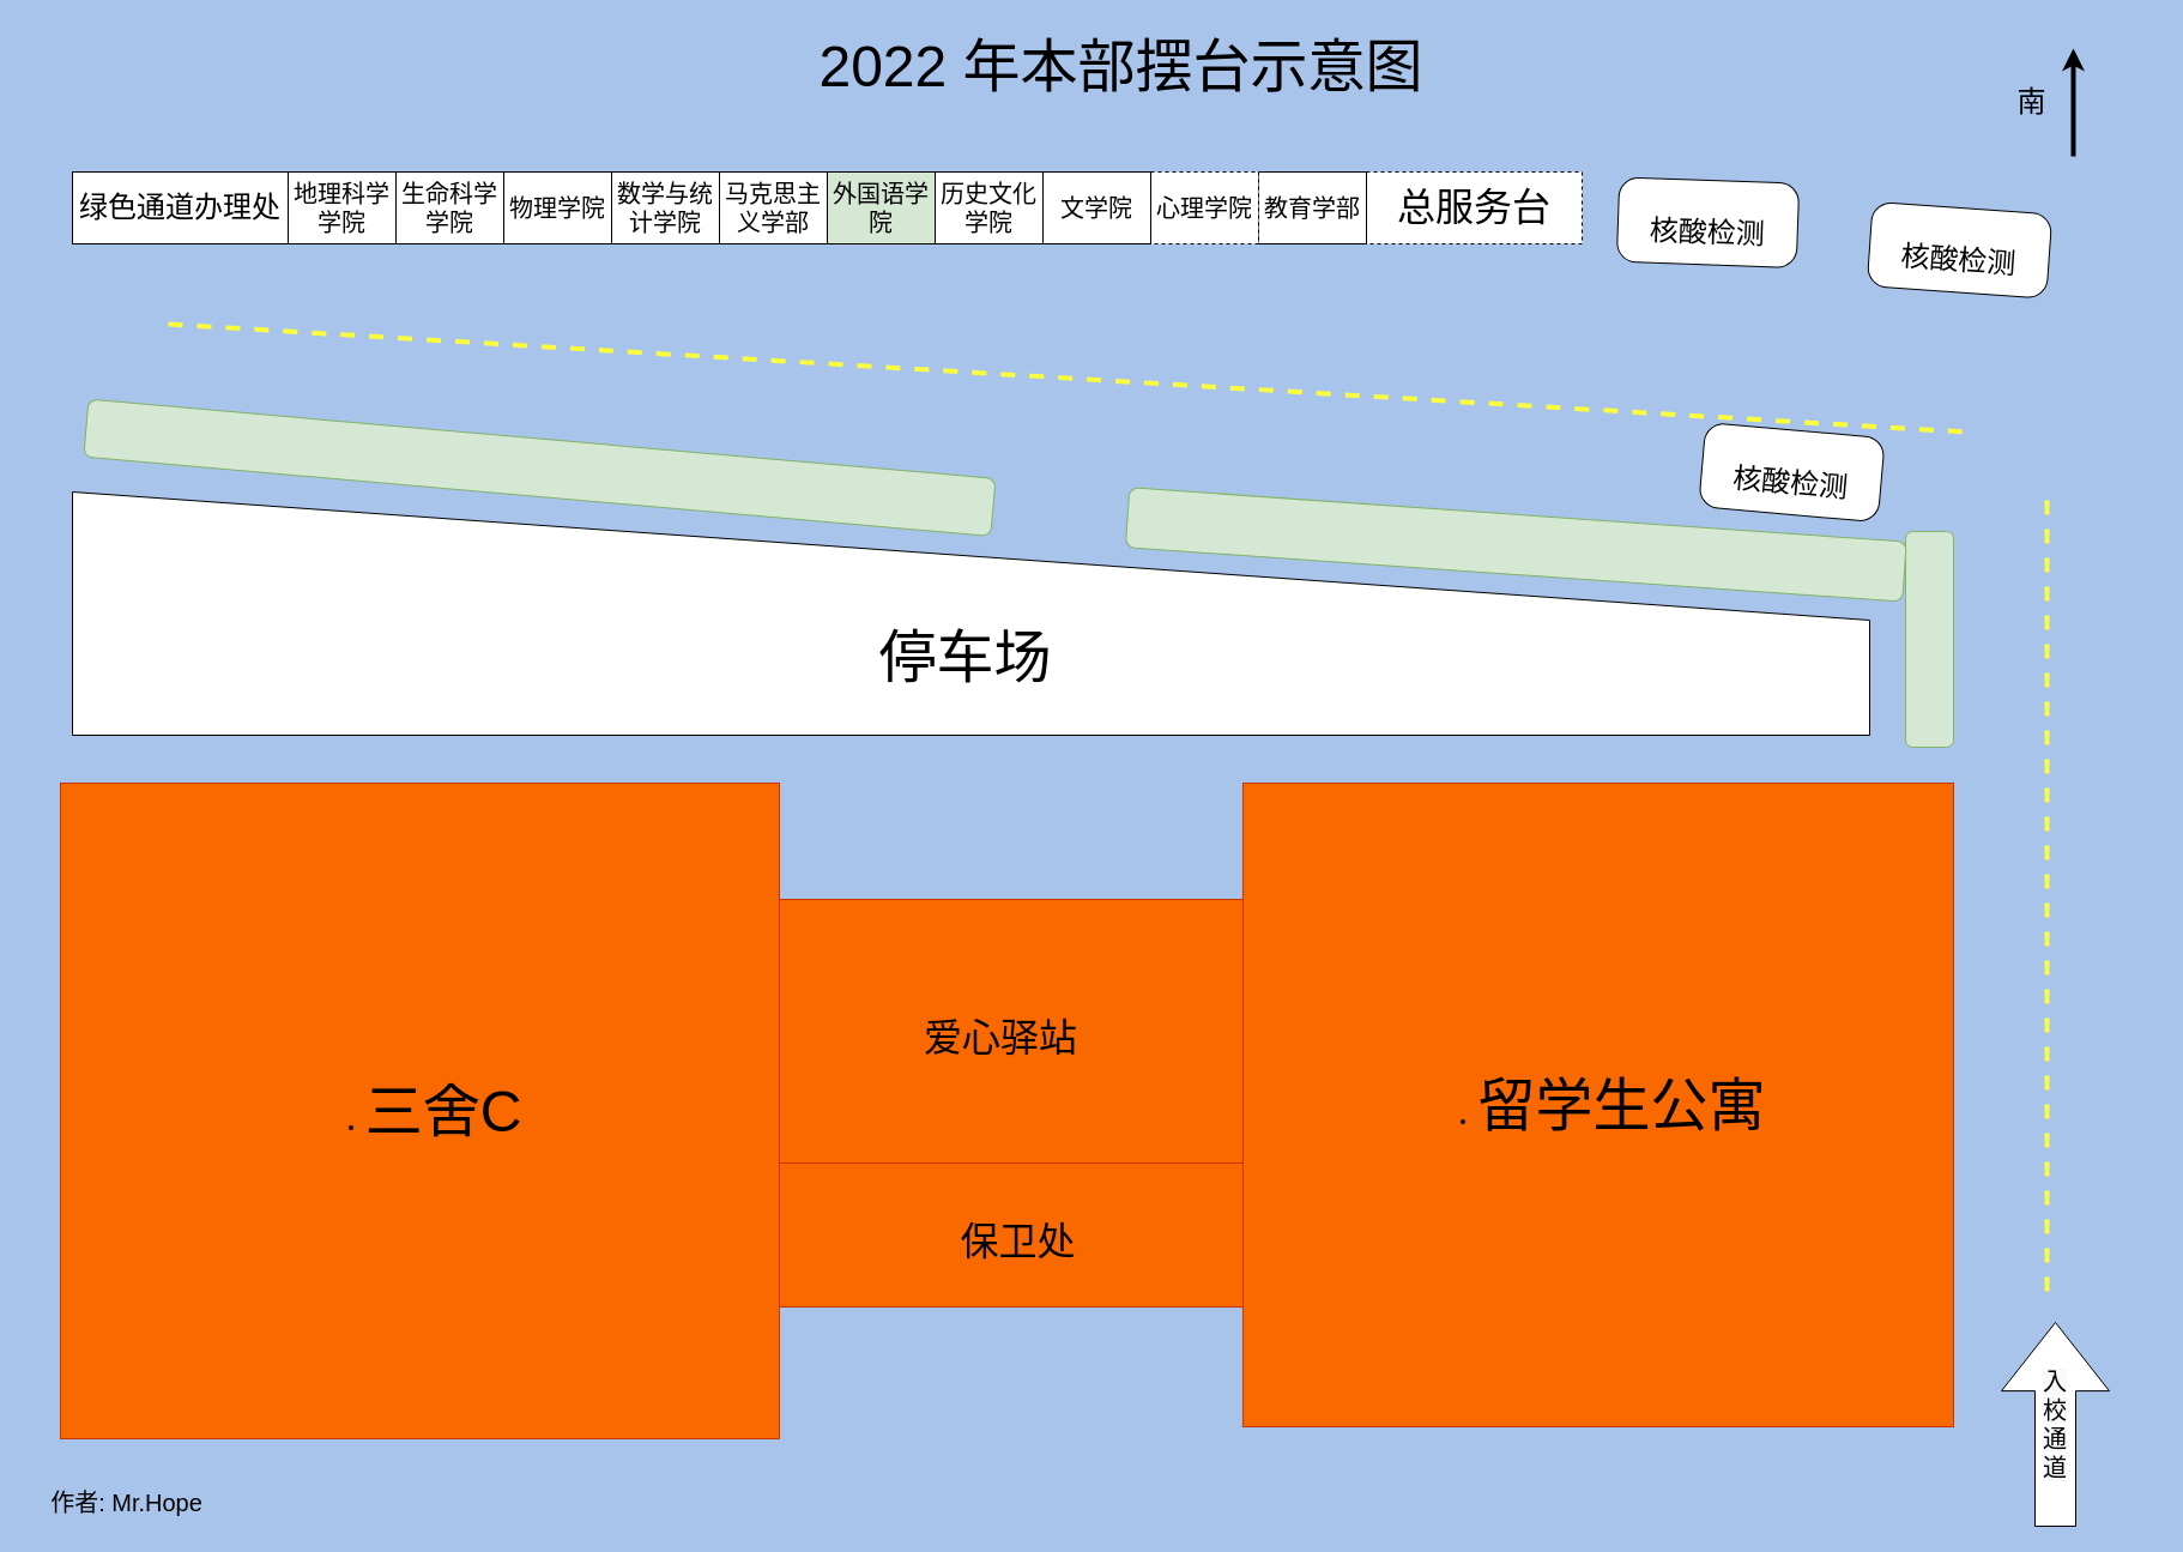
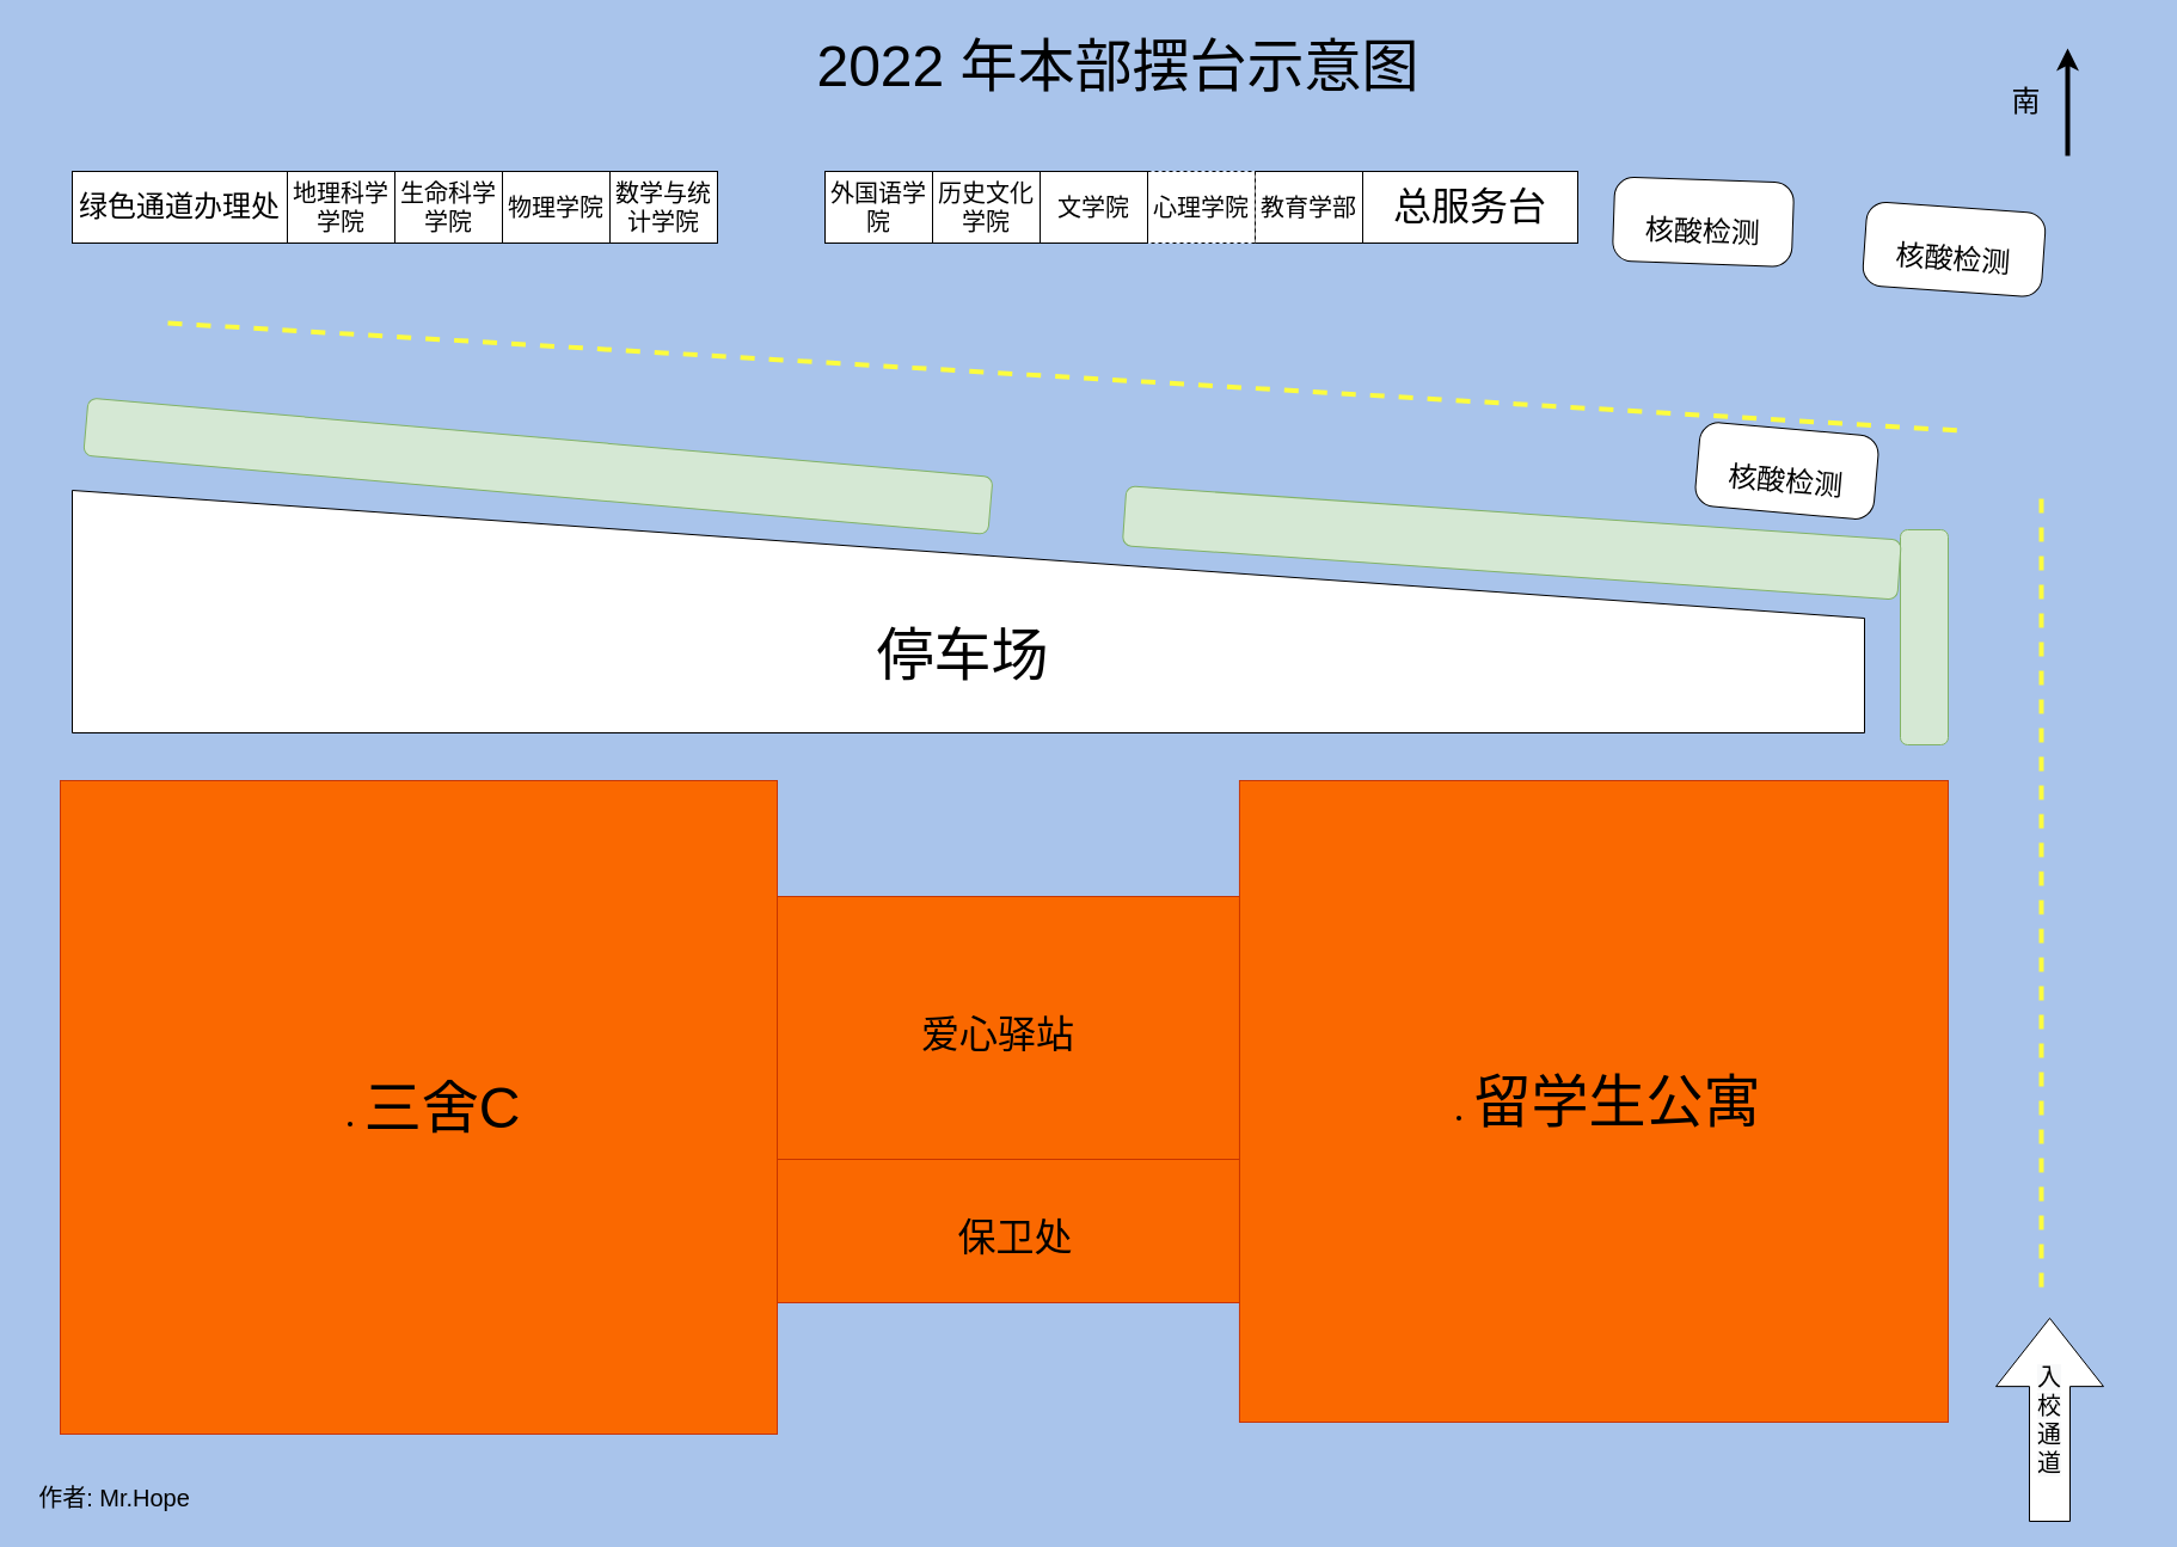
  <mxCell id="0" />
  <mxCell id="1" parent="0" />
  <mxCell id="2" value="&lt;font style=&quot;font-size: 32px;&quot;&gt;保卫处&lt;/font&gt;" style="rounded=0;whiteSpace=wrap;html=1;fontSize=48;fillColor=#fa6800;fontColor=#000000;strokeColor=#C73500;" vertex="1" parent="1"><mxGeometry x="647.5" y="970" width="402.5" height="120" as="geometry" /></mxCell>
  <mxCell id="3" value="&lt;font style=&quot;font-size: 32px;&quot;&gt;爱心驿站&lt;/font&gt;" style="rounded=0;whiteSpace=wrap;html=1;fontSize=48;fillColor=#fa6800;fontColor=#000000;strokeColor=#C73500;" vertex="1" parent="1"><mxGeometry x="620" y="750" width="430" height="220" as="geometry" /></mxCell>
  <mxCell id="4" value="&lt;ul&gt;&lt;li&gt;&lt;font style=&quot;font-size: 48px;&quot;&gt;留学生公寓&lt;/font&gt;&lt;/li&gt;&lt;/ul&gt;" style="rounded=0;whiteSpace=wrap;html=1;fillColor=#fa6800;fontColor=#000000;strokeColor=#C73500;" vertex="1" parent="1"><mxGeometry x="1036.94" y="653" width="593.06" height="537" as="geometry" /></mxCell>
  <mxCell id="5" value="&lt;ul&gt;&lt;li&gt;&lt;font style=&quot;font-size: 48px;&quot;&gt;三舍C&lt;/font&gt;&lt;/li&gt;&lt;/ul&gt;" style="rounded=0;whiteSpace=wrap;html=1;fillColor=#fa6800;fontColor=#000000;strokeColor=#C73500;" vertex="1" parent="1"><mxGeometry x="50" y="653" width="600" height="547" as="geometry" /></mxCell>
- <mxCell id="6" value="总服务台" style="rounded=0;whiteSpace=wrap;html=1;fontSize=32;dashed=1;" vertex="1" parent="1"><mxGeometry x="1140" y="143" width="180" height="60" as="geometry" /></mxCell>
+ <mxCell id="6" value="总服务台" style="rounded=0;whiteSpace=wrap;html=1;fontSize=32;" vertex="1" parent="1"><mxGeometry x="1140" y="143" width="180" height="60" as="geometry" /></mxCell>
  <mxCell id="7" value="教育学部" style="rounded=0;whiteSpace=wrap;html=1;fontSize=20;" vertex="1" parent="1"><mxGeometry x="1050" y="143" width="90" height="60" as="geometry" /></mxCell>
  <mxCell id="8" value="心理学院" style="rounded=0;whiteSpace=wrap;html=1;fontSize=20;dashed=1;" vertex="1" parent="1"><mxGeometry x="960" y="143" width="90" height="60" as="geometry" /></mxCell>
  <mxCell id="9" value="文学院" style="rounded=0;whiteSpace=wrap;html=1;fontSize=20;" vertex="1" parent="1"><mxGeometry x="870" y="143" width="90" height="60" as="geometry" /></mxCell>
  <mxCell id="10" value="历史文化学院" style="rounded=0;whiteSpace=wrap;html=1;fontSize=20;" vertex="1" parent="1"><mxGeometry x="780" y="143" width="90" height="60" as="geometry" /></mxCell>
- <mxCell id="11" value="外国语学院" style="rounded=0;whiteSpace=wrap;html=1;fontSize=20;fillColor=#d5e8d4;" vertex="1" parent="1"><mxGeometry x="690" y="143" width="90" height="60" as="geometry" /></mxCell>
- <mxCell id="12" value="马克思主义学部" style="rounded=0;whiteSpace=wrap;html=1;fontSize=20;" vertex="1" parent="1"><mxGeometry x="600" y="143" width="90" height="60" as="geometry" /></mxCell>
+ <mxCell id="11" value="外国语学院" style="rounded=0;whiteSpace=wrap;html=1;fontSize=20;" vertex="1" parent="1"><mxGeometry x="690" y="143" width="90" height="60" as="geometry" /></mxCell>
  <mxCell id="13" value="数学与统计学院" style="rounded=0;whiteSpace=wrap;html=1;fontSize=20;" vertex="1" parent="1"><mxGeometry x="510" y="143" width="90" height="60" as="geometry" /></mxCell>
  <mxCell id="14" value="物理学院" style="rounded=0;whiteSpace=wrap;html=1;fontSize=20;" vertex="1" parent="1"><mxGeometry x="420" y="143" width="90" height="60" as="geometry" /></mxCell>
  <mxCell id="15" value="生命科学学院" style="rounded=0;whiteSpace=wrap;html=1;fontSize=20;" vertex="1" parent="1"><mxGeometry x="330" y="143" width="90" height="60" as="geometry" /></mxCell>
  <mxCell id="16" value="地理科学学院" style="rounded=0;whiteSpace=wrap;html=1;fontSize=20;" vertex="1" parent="1"><mxGeometry x="240" y="143" width="90" height="60" as="geometry" /></mxCell>
  <mxCell id="17" value="绿色通道办理处" style="rounded=0;whiteSpace=wrap;html=1;fontSize=24;" vertex="1" parent="1"><mxGeometry x="60" y="143" width="180" height="60" as="geometry" /></mxCell>
  <mxCell id="18" value="" style="rounded=1;whiteSpace=wrap;html=1;fontSize=24;fillColor=#d5e8d4;strokeColor=#82b366;" vertex="1" parent="1"><mxGeometry x="1590" y="443" width="40" height="180" as="geometry" /></mxCell>
  <mxCell id="19" value="" style="rounded=1;whiteSpace=wrap;html=1;fontSize=24;fillColor=#d5e8d4;strokeColor=#82b366;rotation=5;" vertex="1" parent="1"><mxGeometry x="69.96" y="365.68" width="759.87" height="48.25" as="geometry" /></mxCell>
  <mxCell id="20" value="" style="rounded=1;whiteSpace=wrap;html=1;fontSize=24;fillColor=#d5e8d4;strokeColor=#82b366;rotation=4;" vertex="1" parent="1"><mxGeometry x="939.83" y="428.87" width="650" height="50" as="geometry" /></mxCell>
  <mxCell id="21" value="" style="endArrow=none;dashed=1;html=1;strokeWidth=4;rounded=0;fontSize=48;fillColor=#e3c800;strokeColor=#FCFC3F;startSize=10;jumpSize=3;" edge="1" parent="1"><mxGeometry width="50" height="50" relative="1" as="geometry"><mxPoint x="140" y="270" as="sourcePoint" /><mxPoint x="1640" y="360" as="targetPoint" /></mxGeometry></mxCell>
  <mxCell id="22" value="" style="shape=manualInput;whiteSpace=wrap;html=1;rounded=0;fontSize=48;rotation=0;flipH=1;size=107;" vertex="1" parent="1"><mxGeometry x="60" y="410" width="1500" height="203" as="geometry" /></mxCell>
  <mxCell id="23" value="&lt;font style=&quot;font-size: 24px;&quot;&gt;核酸检测&lt;/font&gt;" style="rounded=1;whiteSpace=wrap;html=1;fontSize=48;rotation=5;arcSize=23;" vertex="1" parent="1"><mxGeometry x="1420" y="358.43" width="150" height="70.44" as="geometry" /></mxCell>
  <mxCell id="24" value="2022 年本部摆台示意图" style="text;html=1;resizable=0;autosize=1;align=center;verticalAlign=middle;points=[];fillColor=none;strokeColor=none;rounded=0;fontSize=48;" vertex="1" parent="1"><mxGeometry x="670" y="20" width="530" height="70" as="geometry" /></mxCell>
  <mxCell id="25" value="" style="endArrow=classic;html=1;rounded=0;fontSize=24;startSize=10;strokeColor=#000000;strokeWidth=4;jumpSize=3;" edge="1" parent="1"><mxGeometry width="50" height="50" relative="1" as="geometry"><mxPoint x="1730" y="130" as="sourcePoint" /><mxPoint x="1730" y="40" as="targetPoint" /></mxGeometry></mxCell>
  <mxCell id="26" value="南" style="text;html=1;resizable=0;autosize=1;align=center;verticalAlign=middle;points=[];fillColor=none;strokeColor=none;rounded=0;fontSize=24;" vertex="1" parent="1"><mxGeometry x="1670" y="65" width="50" height="40" as="geometry" /></mxCell>
- <mxCell id="27" value="&lt;font style=&quot;font-size: 20px;&quot;&gt;作者: Mr.Hope&lt;/font&gt;" style="text;html=1;resizable=0;autosize=1;align=center;verticalAlign=middle;points=[];fillColor=none;strokeColor=none;rounded=0;fontSize=20;" vertex="1" parent="1"><mxGeometry x="30" y="1233" width="150" height="40" as="geometry" /></mxCell>
+ <mxCell id="27" value="&lt;font style=&quot;font-size: 20px;&quot;&gt;作者: Mr.Hope&lt;/font&gt;" style="text;html=1;resizable=0;autosize=1;align=center;verticalAlign=middle;points=[];fillColor=none;strokeColor=none;rounded=0;fontSize=20;" vertex="1" parent="1"><mxGeometry x="20" y="1233" width="150" height="40" as="geometry" /></mxCell>
  <mxCell id="28" value="" style="endArrow=none;dashed=1;html=1;strokeWidth=4;rounded=0;fontSize=48;fillColor=#e3c800;strokeColor=#FCFC3F;startSize=10;jumpSize=3;" edge="1" parent="1"><mxGeometry width="50" height="50" relative="1" as="geometry"><mxPoint x="1708" y="1076.93" as="sourcePoint" /><mxPoint x="1708" y="413.93" as="targetPoint" /></mxGeometry></mxCell>
  <mxCell id="29" value="&lt;span style=&quot;background-color: rgb(248, 249, 250);&quot;&gt;入&lt;br&gt;校&lt;br&gt;通&lt;br&gt;道&lt;/span&gt;" style="shape=singleArrow;direction=west;whiteSpace=wrap;html=1;rounded=0;fontSize=20;rotation=90;arrowWidth=0.378;arrowSize=0.336;horizontal=0;" vertex="1" parent="1"><mxGeometry x="1630" y="1143" width="170" height="90" as="geometry" /></mxCell>
  <mxCell id="30" value="&lt;span style=&quot;font-size: 48px;&quot;&gt;停车场&lt;/span&gt;" style="text;html=1;resizable=0;autosize=1;align=center;verticalAlign=middle;points=[];fillColor=none;strokeColor=none;rounded=0;fontSize=20;" vertex="1" parent="1"><mxGeometry x="720" y="513" width="170" height="70" as="geometry" /></mxCell>
  <mxCell id="31" value="&lt;font style=&quot;font-size: 24px;&quot;&gt;核酸检测&lt;/font&gt;" style="rounded=1;whiteSpace=wrap;html=1;fontSize=48;rotation=4;arcSize=23;" vertex="1" parent="1"><mxGeometry x="1560" y="173" width="150" height="70.44" as="geometry" /></mxCell>
  <mxCell id="32" value="&lt;font style=&quot;font-size: 24px;&quot;&gt;核酸检测&lt;/font&gt;" style="rounded=1;whiteSpace=wrap;html=1;fontSize=48;rotation=2;arcSize=23;" vertex="1" parent="1"><mxGeometry x="1350" y="150" width="150" height="70.44" as="geometry" /></mxCell>
